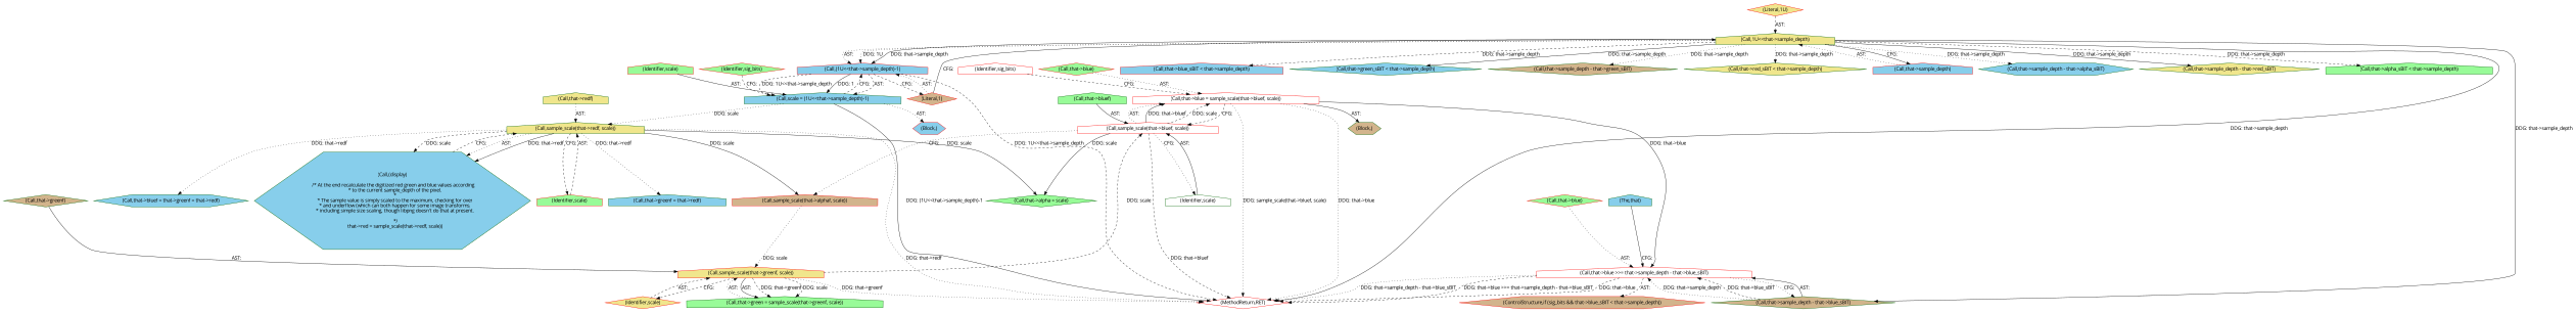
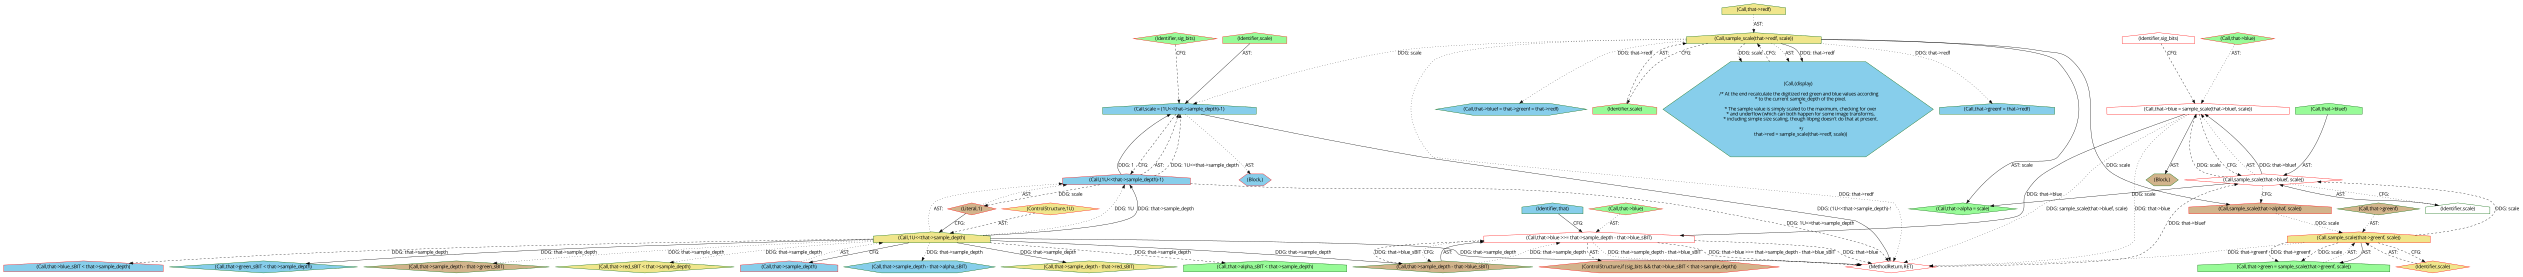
  digraph {
    fontname="Open Sans"
    node [color=darkgreen fillcolor=skyblue fontname="Open Sans" shape=house style=filled]
    edge [fontname="Open Sans" style=dotted]
    n1 [color=red fillcolor=white label="(Call,that->blue = sample_scale(that->bluef, scale))"]
-   n2 [color=red fillcolor=white label="(Call,sample_scale(that->bluef, scale))"]
+   n2 [color=red fillcolor=white label="(Call,sample_scale(that->bluef, scale))" shape=diamond]
    n3 [color=red fillcolor=white label="(Call,that->blue >>= that->sample_depth - that->blue_sBIT)"]
    n4 [color=red fillcolor=white label="(MethodReturn,RET)" shape=diamond]
    n5 [fillcolor=tan label="(Block,)" shape=hexagon]
    n6 [fillcolor=white label="(Identifier,scale)"]
    n7 [fillcolor=palegreen label="(Call,that->alpha = scale)" shape=diamond]
    n8 [color=red fillcolor=tan label="(Call,sample_scale(that->alphaf, scale))"]
    n9 [fillcolor=tan label="(Call,that->sample_depth - that->blue_sBIT)" shape=diamond]
    n10 [color=red fillcolor=tan label="(ControlStructure,if (sig_bits && that->blue_sBIT < that->sample_depth))" shape=hexagon]
    n11 [color=red fillcolor=khaki label="(Call,sample_scale(that->greenf, scale))"]
    n12 [fillcolor=palegreen label="(Call,that->green = sample_scale(that->greenf, scale))"]
    n13 [color=red fillcolor=khaki label="(Identifier,scale)" shape=diamond]
    n14 [fillcolor=khaki label="(Call,sample_scale(that->redf, scale))"]
    n15 [label="(Call,that->bluef = that->greenf = that->redf)" shape=hexagon]
    n16 [label="(Call,(display)\n\n /* At the end recalculate the digitized red green and blue values according\n    * to the current sample_depth of the pixel.\n    *\n    * The sample value is simply scaled to the maximum, checking for over\n    * and underflow (which can both happen for some image transforms,\n    * including simple size scaling, though libpng doesn't do that at present.\n\n     */\n    that->red = sample_scale(that->redf, scale))" shape=hexagon]
    n17 [color=red fillcolor=palegreen label="(Identifier,scale)"]
    n18 [label="(Call,that->greenf = that->redf)"]
    n19 [label="(Call,scale = (1U<<that->sample_depth)-1)"]
    n20 [color=red label="(Call,(1U<<that->sample_depth)-1)"]
    n21 [color=red label="(Block,)" shape=hexagon]
    n22 [color=red fillcolor=tan label="(Literal,1)" shape=diamond]
    n23 [fillcolor=khaki label="(Call,1U<<that->sample_depth)"]
    n24 [color=red label="(Call,that->blue_sBIT < that->sample_depth)"]
    n25 [label="(Call,that->green_sBIT < that->sample_depth)" shape=diamond]
    n26 [fillcolor=tan label="(Call,that->sample_depth - that->green_sBIT)" shape=diamond]
    n27 [fillcolor=khaki label="(Call,that->red_sBIT < that->sample_depth)" shape=diamond]
    n28 [color=red label="(Call,that->sample_depth)"]
    n29 [label="(Call,that->sample_depth - that->alpha_sBIT)" shape=hexagon]
    n30 [fillcolor=khaki label="(Call,that->sample_depth - that->red_sBIT)" shape=diamond]
    n31 [fillcolor=palegreen label="(Call,that->alpha_sBIT < that->sample_depth)"]
    n32 [color=red fillcolor=palegreen label="(Call,that->blue)" shape=diamond]
    n33 [color=red fillcolor=white label="(Identifier,sig_bits)"]
    n34 [color=red fillcolor=palegreen label="(Call,that->blue)" shape=diamond]
-   n35 [color=red fillcolor=khaki label="(Literal,1U)" shape=diamond]
+   n35 [color=red fillcolor=khaki label="(ControlStructure,1U)" shape=diamond]
    n36 [fillcolor=khaki label="(Call,that->redf)"]
    n37 [color=red fillcolor=palegreen label="(Identifier,sig_bits)" shape=diamond]
    n38 [fillcolor=palegreen label="(Call,that->bluef)"]
    n39 [fillcolor=tan label="(Call,that->greenf)" shape=diamond]
-   n40 [label="(The,that)"]
+   n40 [label="(Identifier,that)"]
    n41 [color=red fillcolor=palegreen label="(Identifier,scale)"]
    n1 -> n2 [label="CFG: " style=dashed]
    n1 -> n3 [label="DDG: that->blue" style=solid]
    n1 -> n4 [label="DDG: sample_scale(that->bluef, scale)"]
    n1 -> n4 [label="DDG: that->blue"]
    n1 -> n5 [label="AST: " style=solid]
    n2 -> n1 [label="AST: "]
    n2 -> n1 [label="DDG: that->bluef" style=solid]
    n2 -> n1 [label="DDG: scale" style=dashed]
-   n2 -> n4 [label="DDG: that->bluef" style=dashed]
+   n4 -> n2 [label="DDG: that->bluef" style=dashed]
    n2 -> n6 [label="CFG: "]
    n2 -> n7 [label="DDG: scale" style=solid]
    n2 -> n8 [label="CFG: "]
    n3 -> n4 [label="DDG: that->sample_depth - that->blue_sBIT"]
    n3 -> n4 [label="DDG: that->blue >>= that->sample_depth - that->blue_sBIT" style=dashed]
    n3 -> n4 [label="DDG: that->blue" style=dashed]
    n3 -> n9 [label="CFG: "]
    n3 -> n10 [label="AST: " style=dashed]
    n6 -> n2 [label="AST: " style=solid]
    n8 -> n11 [label="DDG: scale"]
    n9 -> n3 [label="AST: " style=solid]
    n9 -> n3 [label="DDG: that->sample_depth"]
    n9 -> n3 [label="DDG: that->blue_sBIT" style=dashed]
    n11 -> n2 [label="DDG: scale" style=dashed]
    n11 -> n4 [label="DDG: that->greenf"]
    n11 -> n12 [label="AST: " style=solid]
    n11 -> n12 [label="DDG: that->greenf" style=dashed]
    n11 -> n12 [label="DDG: scale" style=dashed]
    n11 -> n13 [label="CFG: " style=dashed]
    n12 -> n11 [label="AST: "]
    n13 -> n11 [label="AST: " style=dashed]
    n14 -> n4 [label="DDG: that->redf"]
-   n14 -> n7 [label="DDG: scale" style=solid]
+   n14 -> n7 [label="AST: scale" style=solid]
    n14 -> n8 [label="DDG: scale" style=solid]
    n14 -> n15 [label="DDG: that->redf"]
    n14 -> n16 [label="AST: "]
    n14 -> n16 [label="DDG: that->redf" style=solid]
    n14 -> n16 [label="DDG: scale" style=dashed]
    n14 -> n17 [label="CFG: " style=dashed]
    n14 -> n18 [label="DDG: that->redf"]
    n16 -> n14 [label="CFG: " style=dashed]
    n17 -> n14 [label="AST: " style=dashed]
    n19 -> n4 [label="DDG: (1U<<that->sample_depth)-1" style=solid]
-   n19 -> n14 [label="DDG: scale"]
+   n14 -> n19 [label="DDG: scale"]
    n19 -> n20 [label="CFG: " style=dashed]
    n19 -> n21 [label="AST: "]
    n20 -> n4 [label="DDG: 1U<<that->sample_depth" style=dashed]
    n20 -> n19 [label="AST: " style=dashed]
    n20 -> n19 [label="DDG: 1U<<that->sample_depth" style=dashed]
    n20 -> n19 [label="DDG: 1" style=solid]
-   n20 -> n22 [label="CFG: " style=dashed]
+   n20 -> n22 [label="DDG: scale" style=dashed]
    n22 -> n20 [label="AST: "]
    n22 -> n23 [label="CFG: " style=solid]
    n23 -> n4 [label="DDG: that->sample_depth" style=solid]
    n23 -> n9 [label="DDG: that->sample_depth" style=solid]
    n23 -> n20 [label="AST: "]
    n23 -> n20 [label="DDG: 1U"]
    n23 -> n20 [label="DDG: that->sample_depth" style=solid]
    n23 -> n24 [label="DDG: that->sample_depth" style=dashed]
    n23 -> n25 [label="DDG: that->sample_depth" style=solid]
    n23 -> n26 [label="DDG: that->sample_depth"]
    n23 -> n27 [label="DDG: that->sample_depth"]
    n23 -> n28 [label="CFG: " style=solid]
    n23 -> n29 [label="DDG: that->sample_depth"]
    n23 -> n30 [label="DDG: that->sample_depth" style=solid]
    n23 -> n31 [label="DDG: that->sample_depth" style=dashed]
    n28 -> n23 [label="AST: "]
    n32 -> n3 [label="AST: "]
    n33 -> n1 [label="CFG: " style=dashed]
    n34 -> n1 [label="AST: "]
    n35 -> n23 [label="AST: " style=dashed]
    n36 -> n14 [label="AST: "]
    n37 -> n19 [label="CFG: " style=dashed]
    n38 -> n2 [label="AST: " style=solid]
-   n39 -> n11 [label="AST: " style=solid]
+   n39 -> n11 [label="AST: "]
    n40 -> n3 [label="CFG: " style=solid]
    n41 -> n19 [label="AST: " style=solid]
  }
